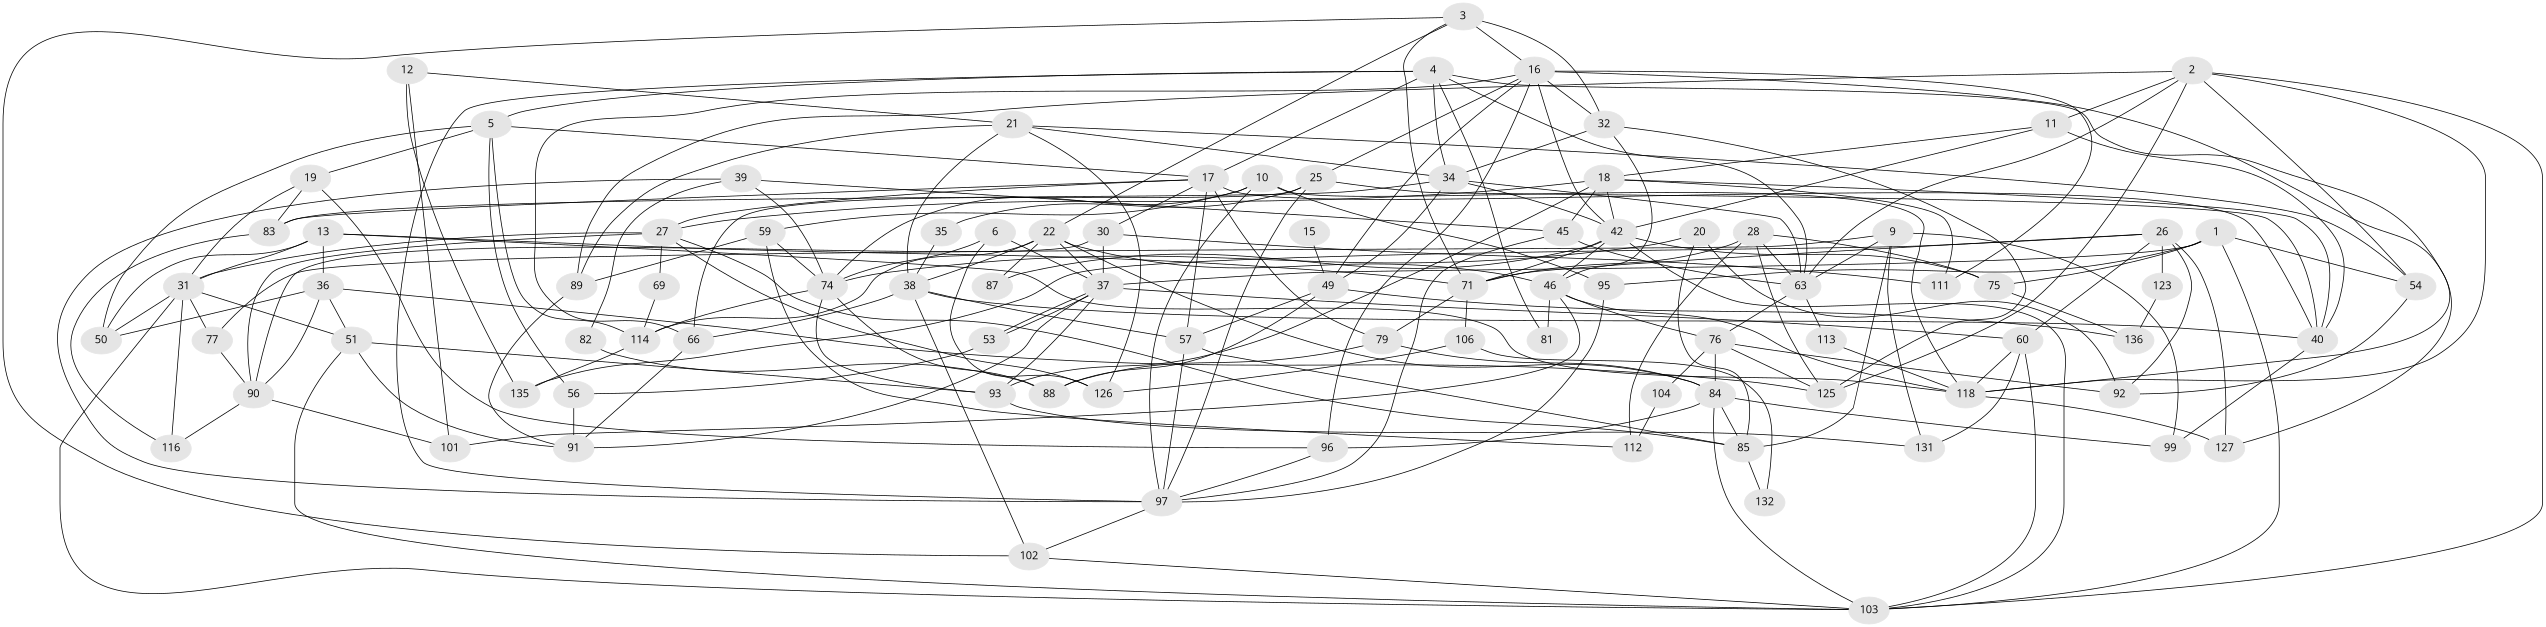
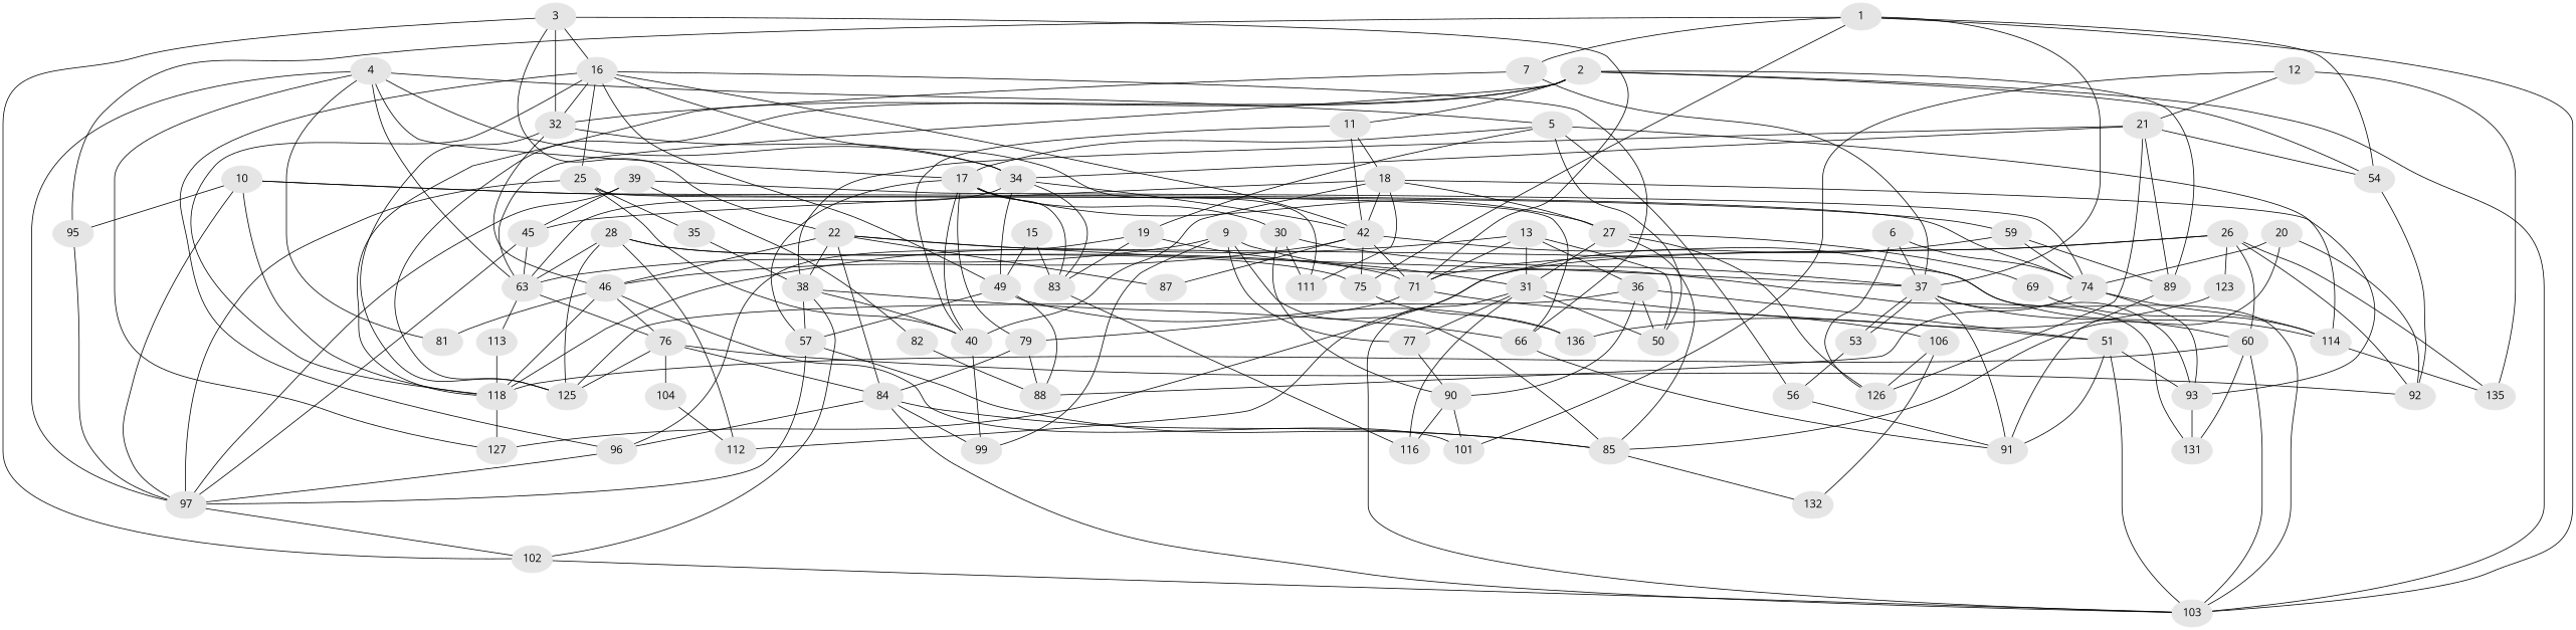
  graph {
    fontname="Open Sans"
    node [color=gray90 fontname="Open Sans" style=filled]
    edge [fontname="Open Sans"]
    1 [super="+68"]
+   7
    37 [super="+47"]
    54
    75
    95
    103 [super="+122"]
    32 [super="+110"]
    93 [super="+105"]
    60
    53
    91 [super="+130"]
    92
    136
    97 [super="+117"]
    2 [super="+8"]
    11
    63 [super="+119"]
    89 [super="+133"]
    118 [super="+124"]
    125
    18 [super="+108"]
    40 [super="+55"]
    42 [super="+107"]
    76 [super="+109"]
    113
    127
    3 [super="+73"]
    16 [super="+33"]
    22 [super="+43"]
    71 [super="+100"]
    102
    49 [super="+129"]
    25 [super="+58"]
    66
    96
    111
    114
    38 [super="+48"]
    46 [super="+121"]
    84 [super="+120"]
    87
    34 [super="+128"]
    79 [super="+98"]
    106
    4 [super="+29"]
    5 [super="+80"]
    17 [super="+23"]
    81
    19 [super="+65"]
    50 [super="+72"]
    56
    27 [super="+78"]
    83
    30 [super="+52"]
    57
    31 [super="+44"]
    135
    6 [super="+41"]
    74
    126
    45 [super="+62"]
    88
    9 [super="+64"]
    77
    85 [super="+134"]
    99
    131
    90
    132
    59 [super="+137"]
    112
    10
    12 [super="+67"]
    21 [super="+70"]
    101
    13 [super="+86"]
    36 [super="+61"]
    51
    116
    69
    28 [super="+115"]
    15
    35
    20
    26 [super="+94"]
    123
    39
    82
    104
+   1 -- 7
    1 -- 37
    1 -- 54
    1 -- 75
    1 -- 95
    1 -- 103
+   7 -- 37
+   7 -- 32
    37 -- 93
    37 -- 60
    37 -- 53
    37 -- 53
    37 -- 91
    54 -- 92
    75 -- 136
    95 -- 97
    32 -- 125
    32 -- 46
    32 -- 34
    93 -- 131
    60 -- 103
    60 -- 118
    60 -- 131
    53 -- 56
    97 -- 102
    2 -- 54
    2 -- 103
    2 -- 11
    2 -- 63
    2 -- 89 [weight=2]
    2 -- 118
    2 -- 125
    11 -- 18
    11 -- 40
    11 -- 42
    63 -- 76
    63 -- 113
    89 -- 91
    118 -- 127
    18 -- 93
    18 -- 40 [weight=2]
    18 -- 42
    18 -- 111
    18 -- 27
    18 -- 45
    40 -- 99
    42 -- 75
    42 -- 103
    42 -- 71
    42 -- 46
    42 -- 87
    76 -- 92
    76 -- 125
    76 -- 84
    76 -- 104
    113 -- 118
    3 -- 32 [weight=2]
    3 -- 16
    3 -- 22
    3 -- 71
    3 -- 102
    16 -- 32
    16 -- 118
    16 -- 42
    16 -- 49
    16 -- 25
    16 -- 66
    16 -- 96
    16 -- 111
    22 -- 37
    22 -- 114
    22 -- 38
    22 -- 46
    22 -- 84
    22 -- 87
    71 -- 79
    71 -- 106
    102 -- 103
    49 -- 136
    49 -- 57
    49 -- 88
    25 -- 97
    25 -- 40
    25 -- 66
    25 -- 35
    66 -- 91
    96 -- 97
    114 -- 135
    38 -- 40
    38 -- 102
    38 -- 66
    38 -- 57
    46 -- 118
    46 -- 76
    46 -- 81
    46 -- 101
    84 -- 103
    84 -- 96
    84 -- 85
    84 -- 99
    34 -- 63
    34 -- 42
    34 -- 49
    34 -- 83
    79 -- 84
    79 -- 88
    106 -- 126
    106 -- 132
    4 -- 97
    4 -- 63
    4 -- 127
    4 -- 34
    4 -- 5
    4 -- 17
    4 -- 81
    5 -- 114
    5 -- 17
    5 -- 19
    5 -- 50
    5 -- 56 [weight=2]
    17 -- 40
    17 -- 79
    17 -- 27
    17 -- 83
    17 -- 30
    17 -- 57
    19 -- 96
    19 -- 83
    19 -- 31
    56 -- 91
    27 -- 31
    27 -- 126
    27 -- 85
-   27 -- 90
    27 -- 69
    83 -- 116
    30 -- 37
    30 -- 111
    30 -- 90
    57 -- 97
    57 -- 85
    31 -- 103
    31 -- 50
    31 -- 77
    31 -- 51
    31 -- 116
    6 -- 37
    6 -- 74
    6 -- 126
    74 -- 93
    74 -- 114
    74 -- 88
    45 -- 97
    45 -- 63
    9 -- 63
    9 -- 77
    9 -- 85
    9 -- 99
    9 -- 131
    77 -- 90
    85 -- 132
    90 -- 101
    90 -- 116
    59 -- 89
    59 -- 74
    59 -- 112
    10 -- 95
    10 -- 97 [weight=2]
    10 -- 118
    10 -- 74
    10 -- 59
    12 -- 135 [weight=2]
    12 -- 21
    12 -- 101
    21 -- 54
    21 -- 89
    21 -- 38
    21 -- 34
    21 -- 126
    13 -- 118
    13 -- 71
    13 -- 50
    13 -- 31
    13 -- 36
    36 -- 125
    36 -- 50
    36 -- 90
    36 -- 51
    51 -- 103
    51 -- 93
    51 -- 91
    69 -- 114
    28 -- 75
    28 -- 63
    28 -- 125
    28 -- 71
    28 -- 112
    15 -- 49
+   15 -- 83
    35 -- 38
    20 -- 92
    20 -- 74
    20 -- 85
    26 -- 60
    26 -- 92
    26 -- 127
    26 -- 71
    26 -- 135
    26 -- 123
    123 -- 136
    39 -- 97
    39 -- 74
    39 -- 45
    39 -- 82
    82 -- 88
    104 -- 112
  }
